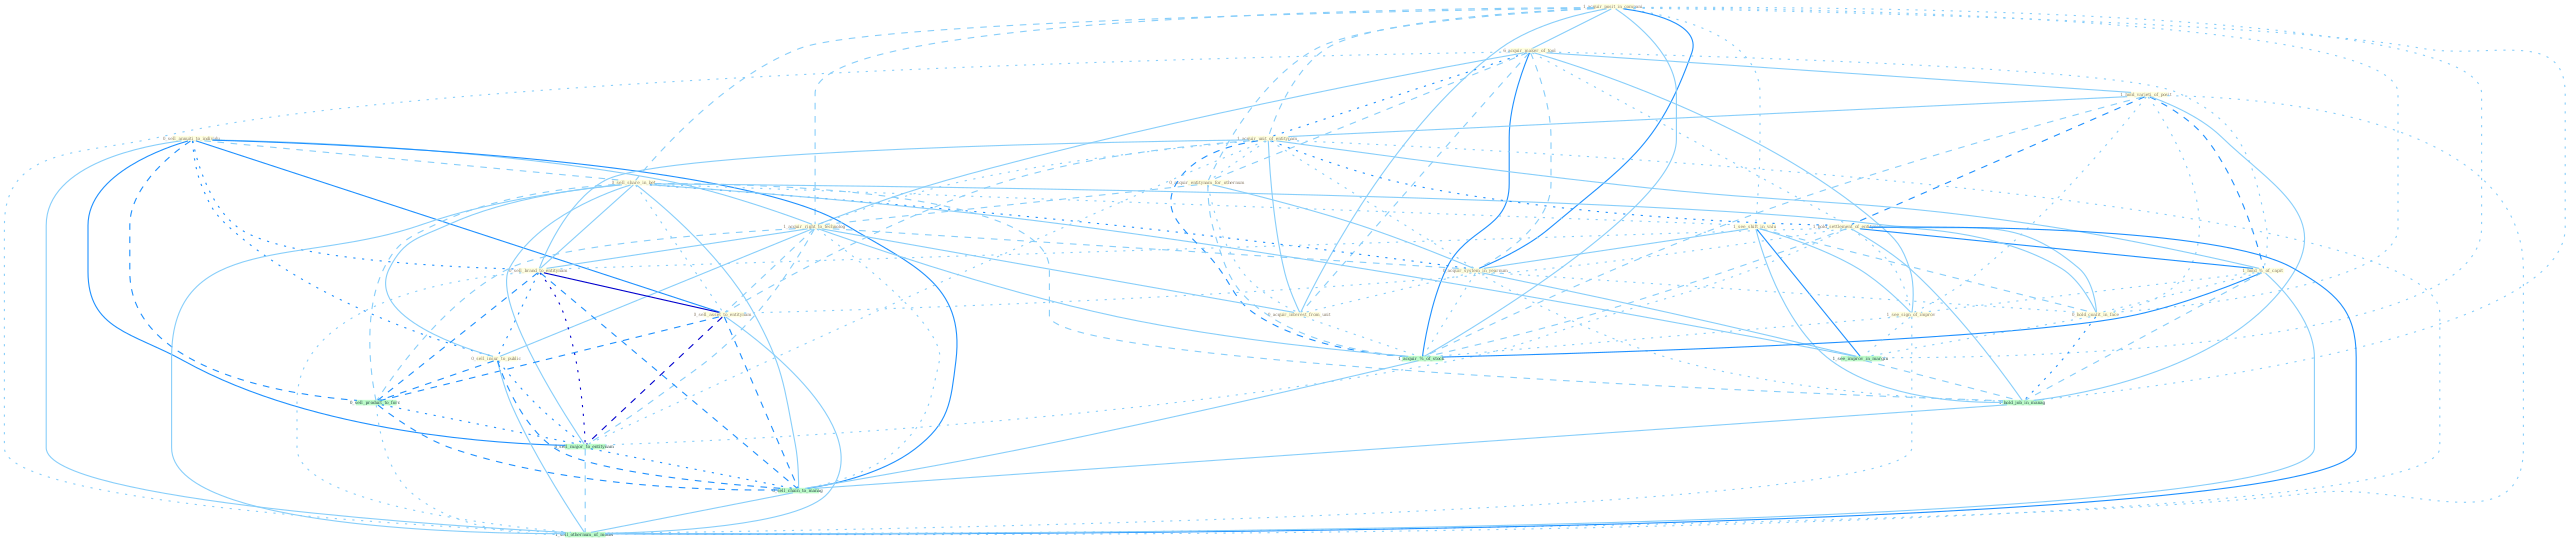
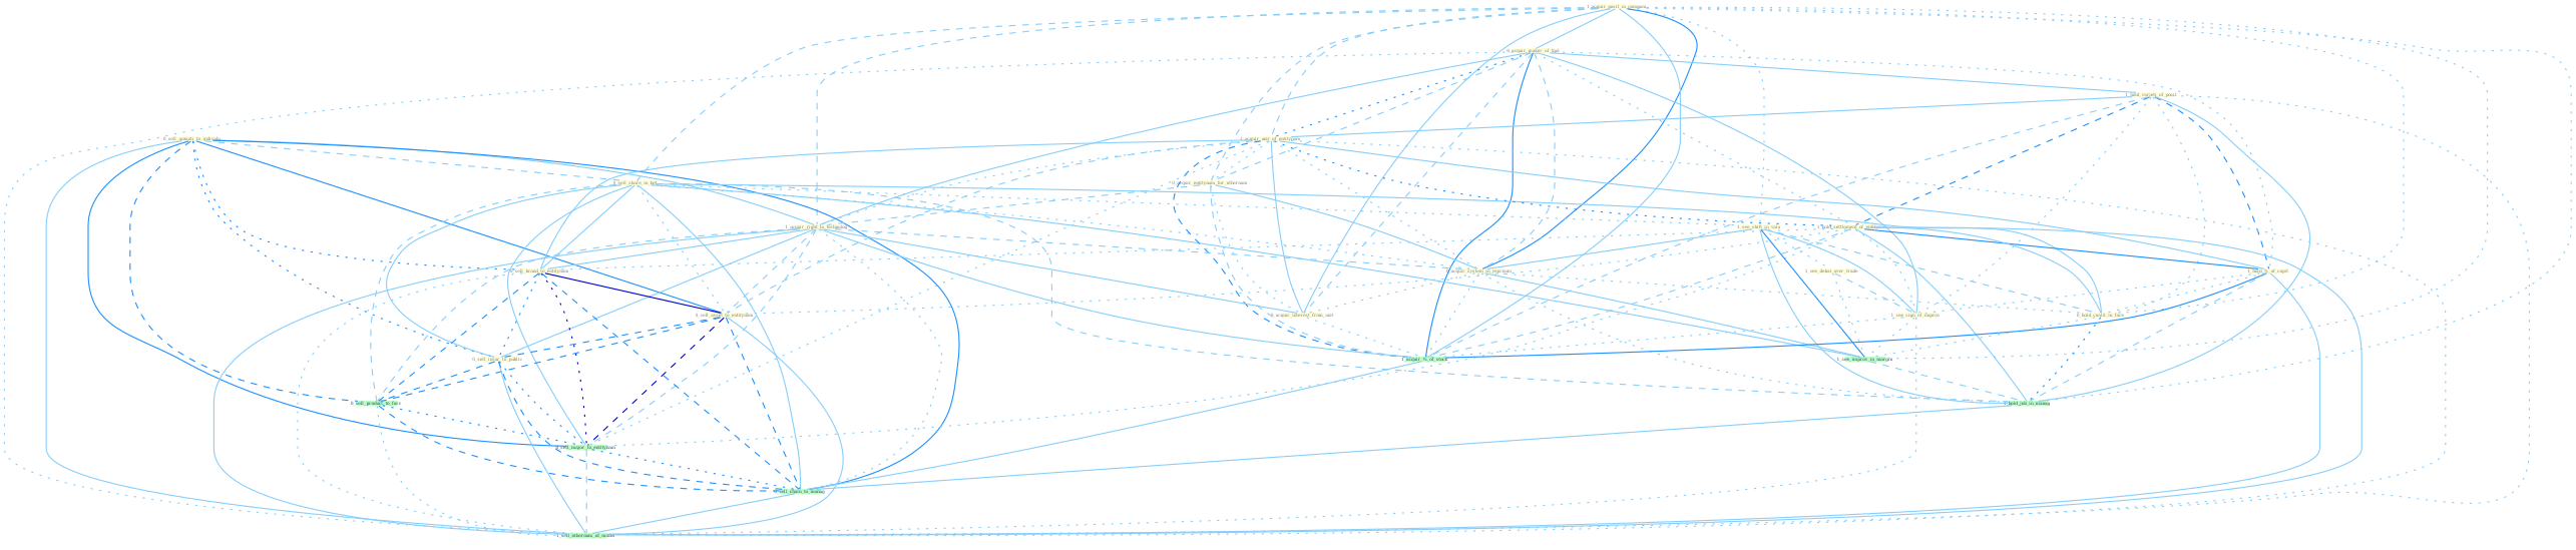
  graph {
    node [color="#ffffe0" fixedsize=true fontcolor="#8b7d6b" fontsize=4 shape=polygon style=filled]
    edge [color="#87cefa" style=dotted w=1]
    "1_acquir_posit_in_compani " [height=.06 width=.5]
    n2 [height=.06 label="6_acquir_maker_of_tool" width=.5]
    "0_sell_annuiti_to_individu " [height=.06 width=.5]
    "0_sell_share_in_bet " [height=.06 width=.5]
    "1_hold_varieti_of_posit " [height=.06 width=.5]
    "1_acquir_unit_of_entitynam " [height=.06 width=.5]
    "1_hold_settlement_of_entitynam " [height=.06 width=.5]
    "0_acquir_entitynam_for_othernum " [height=.06 width=.5]
    "1_see_shift_in_valu " [height=.06 width=.5]
+   "1_see_debat_over_trade " [height=.06 width=.5]
    "1_acquir_right_to_technolog " [height=.06 width=.5]
    "0_acquir_system_in_yearnum " [height=.06 width=.5]
    "1_hold_%_of_capit " [height=.06 width=.5]
    "0_sell_brand_to_entitynam " [height=.06 width=.5]
    "0_sell_asset_to_entitynam " [height=.06 width=.5]
    "0_hold_coalit_in_face " [height=.06 width=.5]
    "0_acquir_interest_from_unit " [height=.06 width=.5]
    "0_sell_insur_to_public " [height=.06 width=.5]
    "1_see_sign_of_improv " [height=.06 width=.5]
    "1_see_improv_in_margin " [color="#BDFCC9" fontcolor="#2f4f4f" height=.06 width=.5]
    "1_acquir_%_of_stock " [color="#BDFCC9" fontcolor="#2f4f4f" height=.06 width=.5]
    "1_hold_job_in_manag " [color="#BDFCC9" fontcolor="#2f4f4f" height=.06 width=.5]
    "1_sell_othernum_of_model " [color="#BDFCC9" fontcolor="#2f4f4f" height=.06 width=.5]
    "0_sell_product_to_forc " [color="#BDFCC9" fontcolor="#2f4f4f" height=.06 width=.5]
    "0_sell_major_to_entitynam " [color="#BDFCC9" fontcolor="#2f4f4f" height=.06 width=.5]
    "0_sell_chain_to_manag " [color="#BDFCC9" fontcolor="#2f4f4f" height=.06 width=.5]
    subgraph sub_1 {
      "1_acquir_posit_in_compani "
      n2
      "0_sell_annuiti_to_individu "
      "0_sell_share_in_bet "
      "1_hold_varieti_of_posit "
      "1_acquir_unit_of_entitynam "
      "1_hold_settlement_of_entitynam "
      "0_acquir_entitynam_for_othernum "
      "1_see_shift_in_valu "
+     "1_see_debat_over_trade "
      "1_acquir_right_to_technolog "
      "0_acquir_system_in_yearnum "
      "1_hold_%_of_capit "
      "0_sell_brand_to_entitynam "
      "0_sell_asset_to_entitynam "
      "0_hold_coalit_in_face "
      "0_acquir_interest_from_unit "
      "0_sell_insur_to_public "
      "1_see_sign_of_improv "
    }
    subgraph sub_2 {
    }
    "1_acquir_posit_in_compani " -- n2 [style=solid]
    "1_acquir_posit_in_compani " -- "0_sell_share_in_bet " [style=dashed]
    "1_acquir_posit_in_compani " -- "1_acquir_unit_of_entitynam " [style=dashed]
    "1_acquir_posit_in_compani " -- "0_acquir_entitynam_for_othernum " [style=dashed]
    "1_acquir_posit_in_compani " -- "1_see_shift_in_valu "
    "1_acquir_posit_in_compani " -- "1_acquir_right_to_technolog " [style=dashed]
    "1_acquir_posit_in_compani " -- "0_acquir_system_in_yearnum " [color="#1e90ff" style=solid w=2]
    "1_acquir_posit_in_compani " -- "0_hold_coalit_in_face "
    "1_acquir_posit_in_compani " -- "0_acquir_interest_from_unit " [style=solid]
    "1_acquir_posit_in_compani " -- "1_see_improv_in_margin "
    "1_acquir_posit_in_compani " -- "1_acquir_%_of_stock " [style=solid]
    "1_acquir_posit_in_compani " -- "1_hold_job_in_manag "
    n2 -- "1_hold_varieti_of_posit " [style=solid]
    n2 -- "1_acquir_unit_of_entitynam " [color="#1e90ff" w=2]
    n2 -- "1_hold_settlement_of_entitynam "
    n2 -- "0_acquir_entitynam_for_othernum " [style=dashed]
    n2 -- "1_acquir_right_to_technolog " [style=solid]
    n2 -- "0_acquir_system_in_yearnum " [style=dashed]
    n2 -- "1_hold_%_of_capit "
    n2 -- "0_acquir_interest_from_unit " [style=dashed]
    n2 -- "1_see_sign_of_improv " [style=solid]
    n2 -- "1_acquir_%_of_stock " [color="#1e90ff" style=solid w=2]
    n2 -- "1_sell_othernum_of_model "
    "0_sell_annuiti_to_individu " -- "0_sell_share_in_bet " [style=dashed]
    "0_sell_annuiti_to_individu " -- "1_acquir_right_to_technolog " [style=solid]
    "0_sell_annuiti_to_individu " -- "0_sell_brand_to_entitynam " [color="#1e90ff" w=2]
    "0_sell_annuiti_to_individu " -- "0_sell_asset_to_entitynam " [color="#1e90ff" style=solid w=2]
    "0_sell_annuiti_to_individu " -- "0_sell_insur_to_public " [color="#1e90ff" w=2]
    "0_sell_annuiti_to_individu " -- "1_sell_othernum_of_model " [style=solid]
    "0_sell_annuiti_to_individu " -- "0_sell_product_to_forc " [color="#1e90ff" style=dashed w=2]
    "0_sell_annuiti_to_individu " -- "0_sell_major_to_entitynam " [color="#1e90ff" style=solid w=2]
    "0_sell_annuiti_to_individu " -- "0_sell_chain_to_manag " [color="#1e90ff" style=solid w=2]
    "0_sell_share_in_bet " -- "1_see_shift_in_valu "
-   "0_sell_share_in_bet " -- "0_acquir_system_in_yearnum " [color="#1e90ff"]
+   "0_sell_share_in_bet " -- "0_acquir_system_in_yearnum "
    "0_sell_share_in_bet " -- "0_sell_brand_to_entitynam " [style=solid]
    "0_sell_share_in_bet " -- "0_sell_asset_to_entitynam "
    "0_sell_share_in_bet " -- "0_hold_coalit_in_face " [style=solid]
    "0_sell_share_in_bet " -- "0_sell_insur_to_public " [style=solid]
    "0_sell_share_in_bet " -- "1_see_improv_in_margin " [style=solid]
    "0_sell_share_in_bet " -- "1_hold_job_in_manag " [style=dashed]
-   "0_sell_share_in_bet " -- "1_sell_othernum_of_model " [style=solid]
+   "1_acquir_right_to_technolog " -- "1_sell_othernum_of_model " [style=solid]
    "0_sell_share_in_bet " -- "0_sell_product_to_forc " [style=dashed]
    "0_sell_share_in_bet " -- "0_sell_major_to_entitynam " [style=solid]
    "0_sell_share_in_bet " -- "0_sell_chain_to_manag " [style=solid]
    "1_hold_varieti_of_posit " -- "1_acquir_unit_of_entitynam " [style=solid]
    "1_hold_varieti_of_posit " -- "1_hold_settlement_of_entitynam " [color="#1e90ff" style=dashed w=2]
    "1_hold_varieti_of_posit " -- "1_hold_%_of_capit " [color="#1e90ff" style=dashed w=2]
    "1_hold_varieti_of_posit " -- "0_hold_coalit_in_face "
    "1_hold_varieti_of_posit " -- "1_see_sign_of_improv "
    "1_hold_varieti_of_posit " -- "1_acquir_%_of_stock " [style=dashed]
    "1_hold_varieti_of_posit " -- "1_hold_job_in_manag " [style=solid]
    "1_hold_varieti_of_posit " -- "1_sell_othernum_of_model "
    "1_acquir_unit_of_entitynam " -- "1_hold_settlement_of_entitynam " [color="#1e90ff" w=2]
    "1_acquir_unit_of_entitynam " -- "0_acquir_entitynam_for_othernum "
    "1_acquir_unit_of_entitynam " -- "1_acquir_right_to_technolog "
    "1_acquir_unit_of_entitynam " -- "0_acquir_system_in_yearnum "
    "1_acquir_unit_of_entitynam " -- "1_hold_%_of_capit " [style=solid]
    "1_acquir_unit_of_entitynam " -- "0_sell_brand_to_entitynam " [style=solid]
    "1_acquir_unit_of_entitynam " -- "0_sell_asset_to_entitynam " [style=dashed]
    "1_acquir_unit_of_entitynam " -- "0_acquir_interest_from_unit " [style=solid]
    "1_acquir_unit_of_entitynam " -- "1_acquir_%_of_stock " [color="#1e90ff" style=dashed w=2]
    "1_acquir_unit_of_entitynam " -- "1_sell_othernum_of_model "
    "1_acquir_unit_of_entitynam " -- "0_sell_major_to_entitynam "
    "1_hold_settlement_of_entitynam " -- "1_hold_%_of_capit " [color="#1e90ff" style=solid w=2]
    "1_hold_settlement_of_entitynam " -- "0_sell_brand_to_entitynam "
    "1_hold_settlement_of_entitynam " -- "0_sell_asset_to_entitynam "
    "1_hold_settlement_of_entitynam " -- "0_hold_coalit_in_face " [style=solid]
    "1_hold_settlement_of_entitynam " -- "1_see_sign_of_improv "
    "1_hold_settlement_of_entitynam " -- "1_acquir_%_of_stock " [style=dashed]
    "1_hold_settlement_of_entitynam " -- "1_hold_job_in_manag " [style=solid]
-   "1_hold_settlement_of_entitynam " -- "1_sell_othernum_of_model " [color="#1e90ff" style=solid]
+   "1_hold_settlement_of_entitynam " -- "1_sell_othernum_of_model " [style=solid]
    "1_hold_settlement_of_entitynam " -- "0_sell_major_to_entitynam "
    "0_acquir_entitynam_for_othernum " -- "1_acquir_right_to_technolog " [style=dashed]
    "0_acquir_entitynam_for_othernum " -- "0_acquir_system_in_yearnum " [style=solid]
    "0_acquir_entitynam_for_othernum " -- "0_acquir_interest_from_unit "
    "0_acquir_entitynam_for_othernum " -- "1_acquir_%_of_stock " [style=dashed]
+   "1_see_shift_in_valu " -- "1_see_debat_over_trade "
    "1_see_shift_in_valu " -- "0_acquir_system_in_yearnum " [style=solid]
    "1_see_shift_in_valu " -- "0_hold_coalit_in_face " [style=dashed]
    "1_see_shift_in_valu " -- "1_see_sign_of_improv " [style=solid]
    "1_see_shift_in_valu " -- "1_see_improv_in_margin " [color="#1e90ff" style=solid w=2]
    "1_see_shift_in_valu " -- "1_hold_job_in_manag " [style=solid]
+   "1_see_debat_over_trade " -- "1_see_sign_of_improv " [style=dashed]
+   "1_see_debat_over_trade " -- "1_see_improv_in_margin "
    "1_acquir_right_to_technolog " -- "0_acquir_system_in_yearnum " [style=dashed]
    "1_acquir_right_to_technolog " -- "0_sell_brand_to_entitynam " [style=solid]
    "1_acquir_right_to_technolog " -- "0_sell_asset_to_entitynam " [style=dashed]
    "1_acquir_right_to_technolog " -- "0_acquir_interest_from_unit " [style=solid]
    "1_acquir_right_to_technolog " -- "0_sell_insur_to_public " [style=solid]
    "1_acquir_right_to_technolog " -- "1_acquir_%_of_stock " [style=solid]
    "1_acquir_right_to_technolog " -- "0_sell_product_to_forc " [style=dashed]
    "1_acquir_right_to_technolog " -- "0_sell_major_to_entitynam " [style=dashed]
    "1_acquir_right_to_technolog " -- "0_sell_chain_to_manag "
    "0_acquir_system_in_yearnum " -- "0_hold_coalit_in_face "
    "0_acquir_system_in_yearnum " -- "0_acquir_interest_from_unit "
    "0_acquir_system_in_yearnum " -- "1_see_improv_in_margin " [style=solid]
    "0_acquir_system_in_yearnum " -- "1_acquir_%_of_stock "
    "0_acquir_system_in_yearnum " -- "1_hold_job_in_manag "
    "1_hold_%_of_capit " -- "0_hold_coalit_in_face "
    "1_hold_%_of_capit " -- "1_see_sign_of_improv "
    "1_hold_%_of_capit " -- "1_acquir_%_of_stock " [color="#1e90ff" style=solid w=2]
    "1_hold_%_of_capit " -- "1_hold_job_in_manag " [style=dashed]
    "1_hold_%_of_capit " -- "1_sell_othernum_of_model " [style=solid]
    "0_sell_brand_to_entitynam " -- "0_sell_asset_to_entitynam " [color="#0000cd" style=solid w=3]
    "0_sell_brand_to_entitynam " -- "0_sell_insur_to_public " [color="#1e90ff" w=2]
    "0_sell_brand_to_entitynam " -- "1_sell_othernum_of_model "
    "0_sell_brand_to_entitynam " -- "0_sell_product_to_forc " [color="#1e90ff" style=dashed w=2]
    "0_sell_brand_to_entitynam " -- "0_sell_major_to_entitynam " [color="#0000cd" w=3]
    "0_sell_brand_to_entitynam " -- "0_sell_chain_to_manag " [color="#1e90ff" style=dashed w=2]
+   "0_sell_asset_to_entitynam " -- "0_sell_insur_to_public " [color="#1e90ff" style=dashed w=2]
    "0_sell_asset_to_entitynam " -- "1_sell_othernum_of_model " [style=solid]
    "0_sell_asset_to_entitynam " -- "0_sell_product_to_forc " [color="#1e90ff" style=dashed w=2]
    "0_sell_asset_to_entitynam " -- "0_sell_major_to_entitynam " [color="#0000cd" style=dashed w=3]
    "0_sell_asset_to_entitynam " -- "0_sell_chain_to_manag " [color="#1e90ff" style=dashed w=2]
    "0_hold_coalit_in_face " -- "1_see_improv_in_margin "
    "0_hold_coalit_in_face " -- "1_hold_job_in_manag " [color="#1e90ff" w=2]
    "0_acquir_interest_from_unit " -- "1_acquir_%_of_stock "
    "0_sell_insur_to_public " -- "1_sell_othernum_of_model " [style=solid]
    "0_sell_insur_to_public " -- "0_sell_product_to_forc " [color="#1e90ff" style=dashed w=2]
    "0_sell_insur_to_public " -- "0_sell_major_to_entitynam " [color="#1e90ff" w=2]
    "0_sell_insur_to_public " -- "0_sell_chain_to_manag " [color="#1e90ff" style=dashed w=2]
    "1_see_sign_of_improv " -- "1_see_improv_in_margin "
    "1_see_sign_of_improv " -- "1_acquir_%_of_stock "
    "1_see_sign_of_improv " -- "1_sell_othernum_of_model "
    "1_see_improv_in_margin " -- "1_hold_job_in_manag " [style=dashed]
    "1_acquir_%_of_stock " -- "0_sell_chain_to_manag " [style=solid]
    "1_hold_job_in_manag " -- "0_sell_chain_to_manag " [style=solid]
    "0_sell_product_to_forc " -- "1_sell_othernum_of_model "
    "0_sell_product_to_forc " -- "0_sell_major_to_entitynam " [color="#1e90ff" w=2]
    "0_sell_product_to_forc " -- "0_sell_chain_to_manag " [color="#1e90ff" style=dashed w=2]
    "0_sell_major_to_entitynam " -- "1_sell_othernum_of_model " [style=dashed]
    "0_sell_major_to_entitynam " -- "0_sell_chain_to_manag " [color="#1e90ff" w=2]
    "0_sell_chain_to_manag " -- "1_sell_othernum_of_model " [style=solid]
  }
